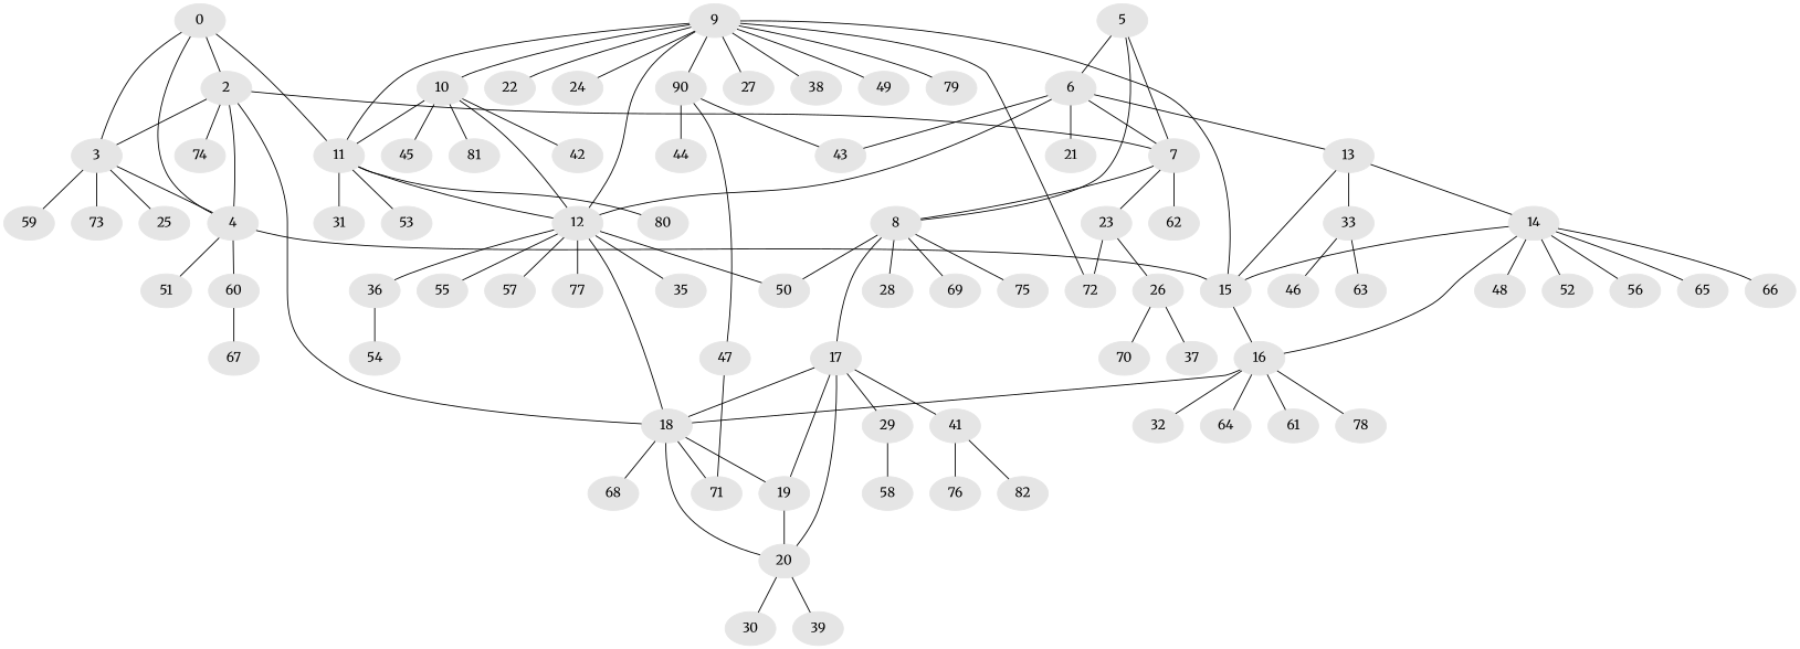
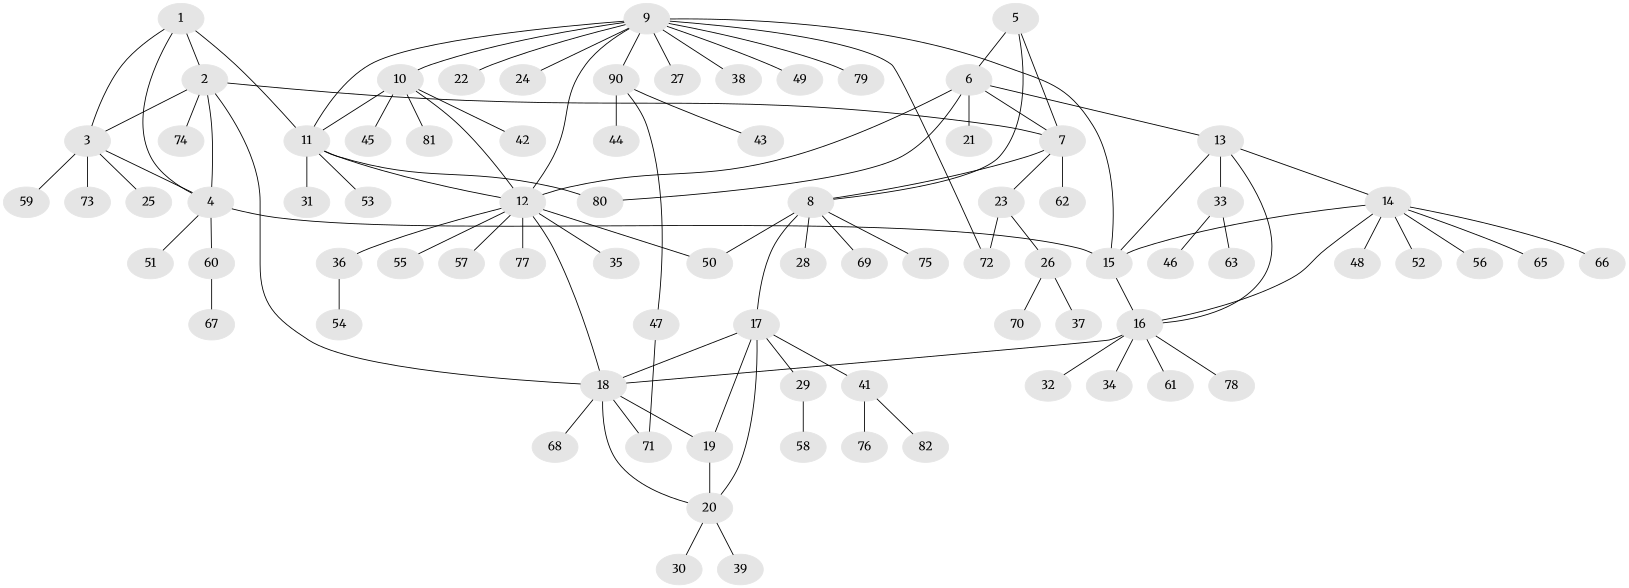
  graph {
    fontname=Merriweather
    node [color=gray90 fontname=Merriweather style=filled]
    edge [fontname=Merriweather]
-   1 [label=0]
+   1
    2
    3
    4
    11
    7
    18
    74
    25
    59
    73
    15
    51
    60
    12
    31
    53
    80
    8
    23
    62
    19
    20
    68
    71
    16
    67
    5
    6
    13
    21
    43
    17
    28
    50
    69
    75
    35
    36
    55
    57
    77
    14
    33
    72
    26
    29
    41
    9
    10
    22
    24
    27
    38
    n55 [label=90]
    49
    79
    42
    45
    81
    44
    47
    54
    48
    52
    56
    65
    66
    32
-   34 [label=64]
+   34
    61
    78
    46
    63
    30
    39
    58
    76
    82
    37
    70
    1 -- 2
    1 -- 3
    1 -- 4
    1 -- 11
    2 -- 3
    2 -- 4
    2 -- 7
    2 -- 18
    2 -- 74
    3 -- 4
    3 -- 25
    3 -- 59
    3 -- 73
    4 -- 15
    4 -- 51
    4 -- 60
    11 -- 12
    11 -- 31
    11 -- 53
    11 -- 80
    7 -- 8
    7 -- 23
    7 -- 62
    18 -- 19
    18 -- 20
    18 -- 68
    18 -- 71
    15 -- 16
    60 -- 67
    12 -- 18
    12 -- 50
    12 -- 35
    12 -- 36
    12 -- 55
    12 -- 57
    12 -- 77
    8 -- 17
    8 -- 28
    8 -- 50
    8 -- 69
    8 -- 75
    23 -- 72
    23 -- 26
    19 -- 20
    20 -- 30
    20 -- 39
    16 -- 18
    16 -- 32
    16 -- 34
    16 -- 61
    16 -- 78
    5 -- 7
    5 -- 8
    5 -- 6
    6 -- 7
    6 -- 12
    6 -- 13
    6 -- 21
-   6 -- 43
+   6 -- 80
    13 -- 15
+   13 -- 16
    13 -- 14
    13 -- 33
    17 -- 18
    17 -- 19
    17 -- 20
    17 -- 29
    17 -- 41
    36 -- 54
    14 -- 15
    14 -- 16
    14 -- 48
    14 -- 52
    14 -- 56
    14 -- 65
    14 -- 66
    33 -- 46
    33 -- 63
    26 -- 37
    26 -- 70
    29 -- 58
    41 -- 76
    41 -- 82
    9 -- 11
    9 -- 15
    9 -- 12
    9 -- 72
    9 -- 10
    9 -- 22
    9 -- 24
    9 -- 27
    9 -- 38
    9 -- n55
    9 -- 49
    9 -- 79
    10 -- 11
    10 -- 12
    10 -- 42
    10 -- 45
    10 -- 81
    n55 -- 43
    n55 -- 44
    n55 -- 47
    47 -- 71
  }
